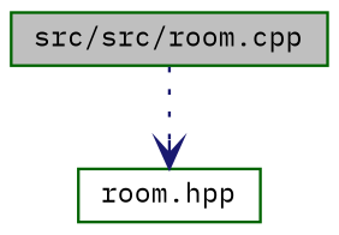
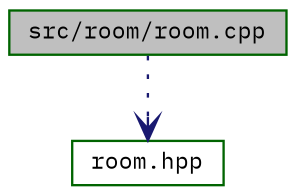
  digraph {
    fontname="IBM Plex Mono"
    node [color=darkgreen fontname="IBM Plex Mono" fontsize=10 shape=record style=filled]
-   n1 [fillcolor=grey75 fontcolor=black height=0.2 label="src/src/room.cpp" width=0.4]
+   n1 [fillcolor=grey75 fontcolor=black height=0.2 label="src/room/room.cpp" width=0.4]
    n2 [fillcolor=white height=0.2 label="room.hpp" width=0.4]
    n1 -> n2 [color=midnightblue fontname="IBM Plex Mono" fontsize=10 labelfontname=Helvetica labelfontsize=10 style=dotted arrowhead=vee]
  }
